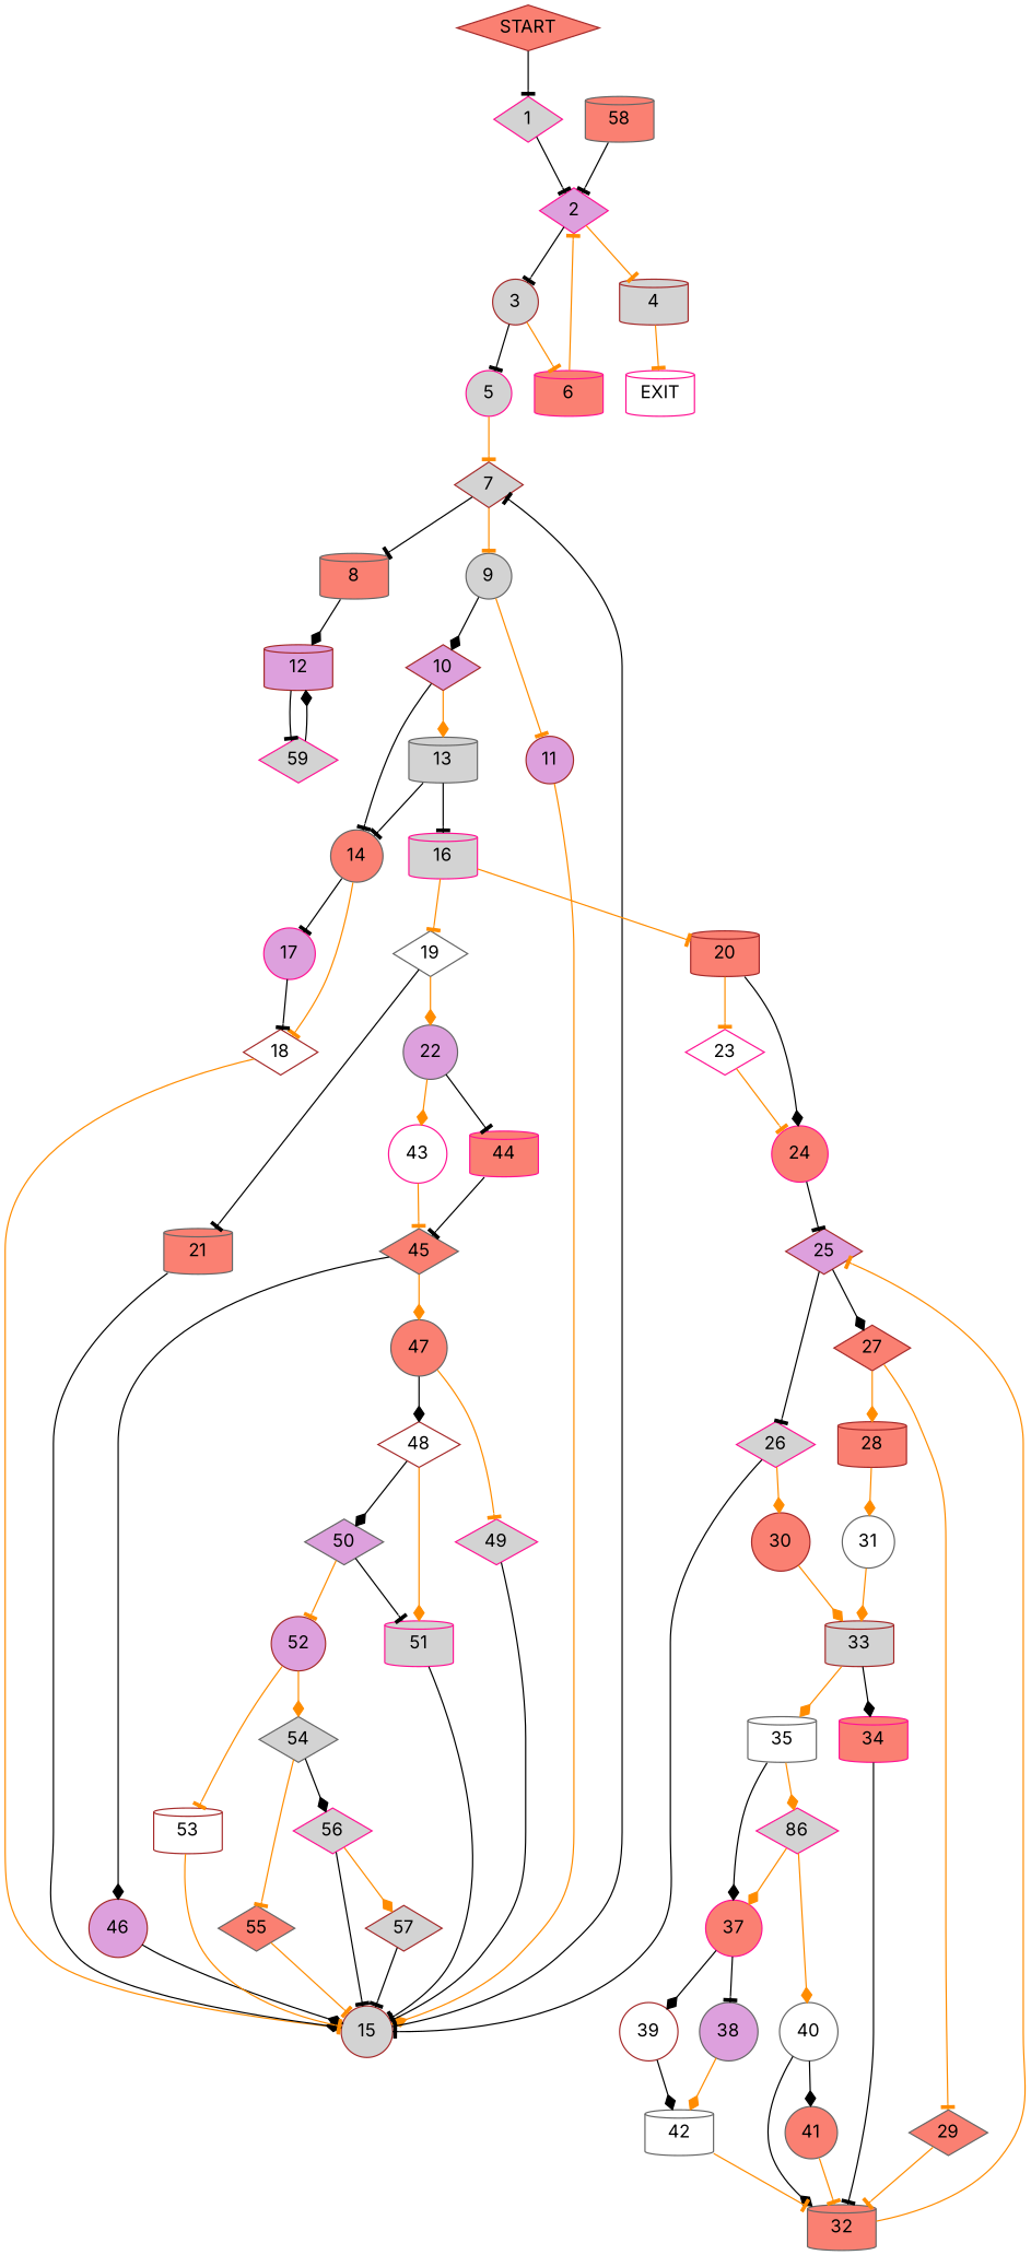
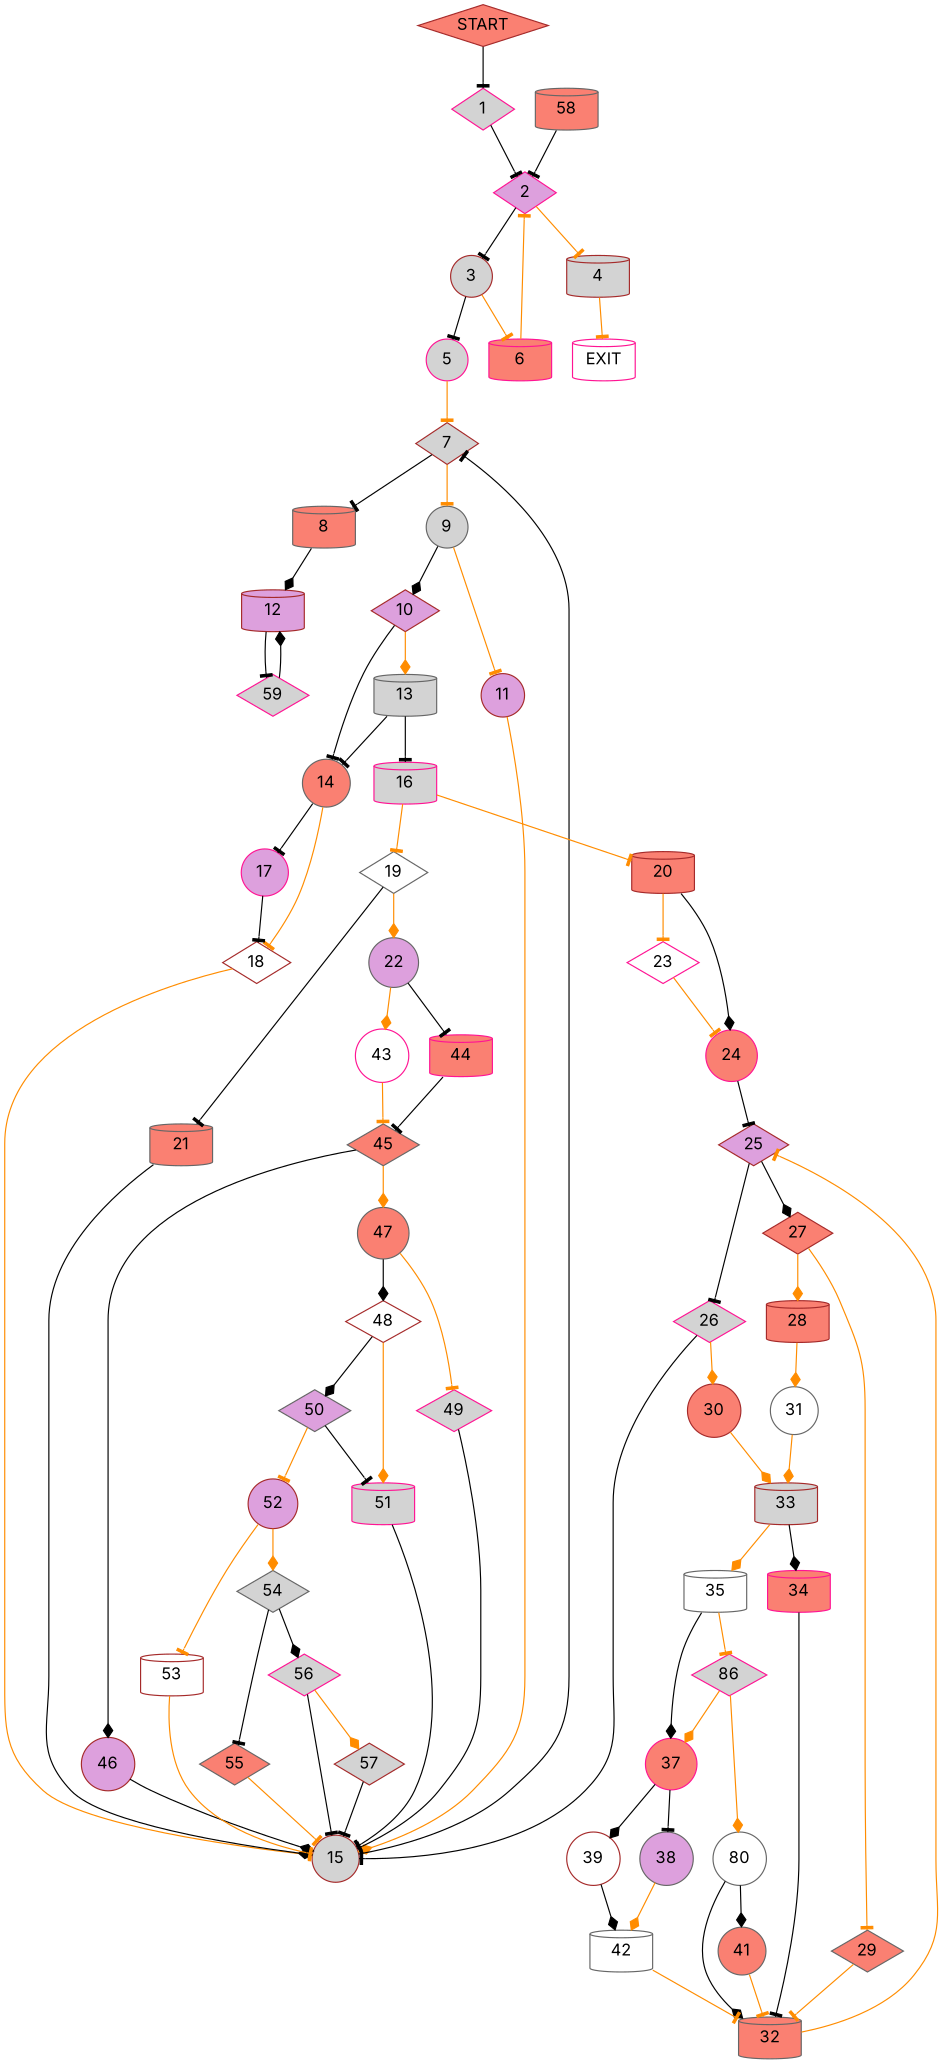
  digraph {
    fontname=Inter
    node [color=brown fillcolor=salmon fontname=Inter shape=diamond style=filled]
    edge [arrowhead=tee color=black fontname=Inter]
    n1 [label=START]
    1 [color=deeppink fillcolor=lightgrey]
    2 [color=deeppink fillcolor=plum]
    n4 [color=deeppink fillcolor=white label=EXIT shape=cylinder]
    3 [fillcolor=lightgrey shape=circle]
    4 [fillcolor=lightgrey shape=cylinder]
    5 [color=deeppink fillcolor=lightgrey shape=circle]
    6 [color=deeppink shape=cylinder]
    7 [fillcolor=lightgrey]
    8 [color=gray40 shape=cylinder]
    9 [color=gray40 fillcolor=lightgrey shape=circle]
    12 [fillcolor=plum shape=cylinder]
    10 [fillcolor=plum]
    11 [fillcolor=plum shape=circle]
    59 [color=deeppink fillcolor=lightgrey]
    13 [color=gray40 fillcolor=lightgrey shape=cylinder]
    14 [color=gray40 shape=circle]
    15 [fillcolor=lightgrey shape=circle]
    16 [color=deeppink fillcolor=lightgrey shape=cylinder]
    17 [color=deeppink fillcolor=plum shape=circle]
    18 [fillcolor=white]
    58 [color=gray40 shape=cylinder]
    19 [color=gray40 fillcolor=white]
    20 [shape=cylinder]
    21 [color=gray40 shape=cylinder]
    22 [color=gray40 fillcolor=plum shape=circle]
    23 [color=deeppink fillcolor=white]
    24 [color=deeppink shape=circle]
    43 [color=deeppink fillcolor=white shape=circle]
    44 [color=deeppink shape=cylinder]
    25 [fillcolor=plum]
    45 [color=gray40]
    26 [color=deeppink fillcolor=lightgrey]
    27
    30 [shape=circle]
    28 [shape=cylinder]
    29 [color=gray40]
    31 [color=gray40 fillcolor=white shape=circle]
    32 [color=gray40 shape=cylinder]
    33 [fillcolor=lightgrey shape=cylinder]
    34 [color=deeppink shape=cylinder]
    35 [color=gray40 fillcolor=white shape=cylinder]
    n43 [color=deeppink fillcolor=lightgrey label=86]
    37 [color=deeppink shape=circle]
-   40 [color=gray40 fillcolor=white shape=circle]
+   40 [color=gray40 fillcolor=white shape=circle label=80]
    38 [color=gray40 fillcolor=plum shape=circle]
    39 [fillcolor=white shape=circle]
    41 [color=gray40 shape=circle]
    42 [color=gray40 fillcolor=white shape=cylinder]
    46 [fillcolor=plum shape=circle]
    47 [color=gray40 shape=circle]
    48 [fillcolor=white]
    49 [color=deeppink fillcolor=lightgrey]
    50 [color=gray40 fillcolor=plum]
    51 [color=deeppink fillcolor=lightgrey shape=cylinder]
    52 [fillcolor=plum shape=circle]
    53 [fillcolor=white shape=cylinder]
    54 [color=gray40 fillcolor=lightgrey]
    55 [color=gray40]
    56 [color=deeppink fillcolor=lightgrey]
    57 [fillcolor=lightgrey]
    n1 -> 1
    1 -> 2
    2 -> 3
    2 -> 4 [color=darkorange]
    3 -> 5
    3 -> 6 [color=darkorange]
    4 -> n4 [color=darkorange]
    5 -> 7 [color=darkorange]
    6 -> 2 [color=darkorange]
    7 -> 8
    7 -> 9 [color=darkorange]
    8 -> 12 [arrowhead=diamond]
    9 -> 10 [arrowhead=diamond]
    9 -> 11 [color=darkorange]
    12 -> 59
    10 -> 13 [arrowhead=diamond color=darkorange]
    10 -> 14
    11 -> 15 [arrowhead=diamond color=darkorange]
    59 -> 12 [arrowhead=diamond]
    13 -> 14
    13 -> 16
    14 -> 17
    14 -> 18 [color=darkorange]
    15 -> 7
    16 -> 19 [color=darkorange]
    16 -> 20 [color=darkorange]
    17 -> 18
    18 -> 15 [color=darkorange]
    58 -> 2
    19 -> 21
    19 -> 22 [arrowhead=diamond color=darkorange]
    20 -> 23 [color=darkorange]
    20 -> 24 [arrowhead=diamond]
    21 -> 15 [arrowhead=diamond]
    22 -> 43 [arrowhead=diamond color=darkorange]
    22 -> 44
    23 -> 24 [color=darkorange]
    24 -> 25
    43 -> 45 [color=darkorange]
    44 -> 45
    25 -> 26
    25 -> 27 [arrowhead=diamond]
    45 -> 46 [arrowhead=diamond]
    45 -> 47 [arrowhead=diamond color=darkorange]
    26 -> 15
    26 -> 30 [arrowhead=diamond color=darkorange]
    27 -> 28 [arrowhead=diamond color=darkorange]
    27 -> 29 [color=darkorange]
    30 -> 33 [arrowhead=diamond color=darkorange]
    28 -> 31 [arrowhead=diamond color=darkorange]
    29 -> 32 [color=darkorange]
    31 -> 33 [arrowhead=diamond color=darkorange]
    32 -> 25 [color=darkorange]
    33 -> 34 [arrowhead=diamond]
    33 -> 35 [arrowhead=diamond color=darkorange]
    34 -> 32
-   35 -> n43 [arrowhead=diamond color=darkorange]
+   35 -> n43 [color=darkorange]
    35 -> 37 [arrowhead=diamond]
    n43 -> 37 [arrowhead=diamond color=darkorange]
    n43 -> 40 [arrowhead=diamond color=darkorange]
    37 -> 38
    37 -> 39 [arrowhead=diamond]
    40 -> 32 [arrowhead=diamond]
    40 -> 41 [arrowhead=diamond]
    38 -> 42 [arrowhead=diamond color=darkorange]
    39 -> 42 [arrowhead=diamond]
    41 -> 32 [color=darkorange]
    42 -> 32 [color=darkorange]
    46 -> 15 [arrowhead=diamond]
    47 -> 48 [arrowhead=diamond]
    47 -> 49 [color=darkorange]
    48 -> 50 [arrowhead=diamond]
    48 -> 51 [arrowhead=diamond color=darkorange]
    49 -> 15
    50 -> 51
    50 -> 52 [color=darkorange]
    51 -> 15
    52 -> 53 [color=darkorange]
    52 -> 54 [arrowhead=diamond color=darkorange]
    53 -> 15 [color=darkorange]
-   54 -> 55 [color=darkorange]
+   54 -> 55
    54 -> 56 [arrowhead=diamond]
    55 -> 15 [color=darkorange]
    56 -> 15
    56 -> 57 [arrowhead=diamond color=darkorange]
    57 -> 15
  }
